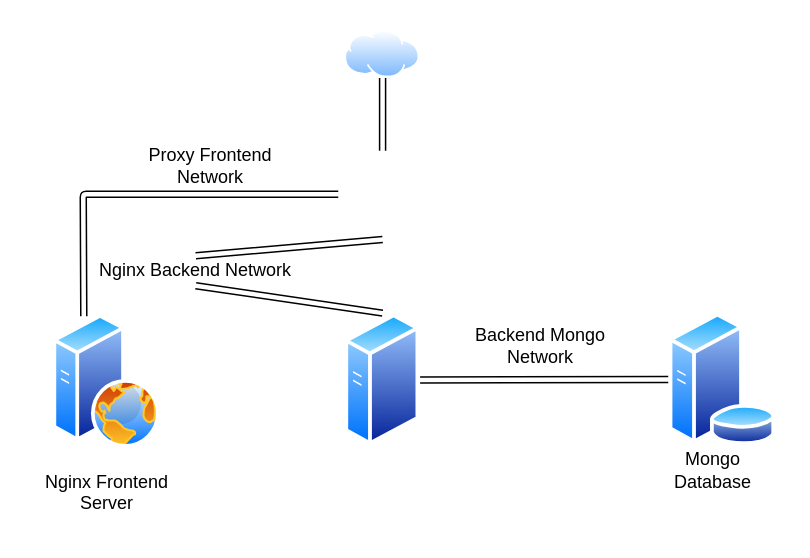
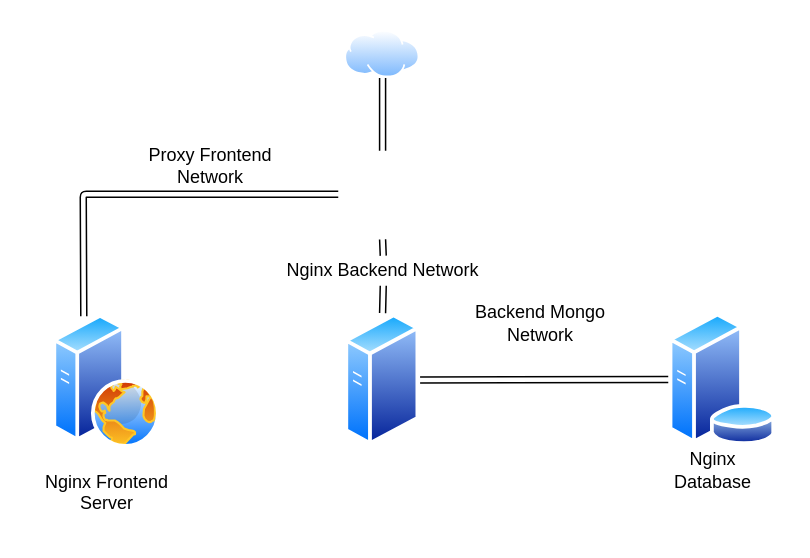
  <mxCell id="0" />
  <mxCell id="1" parent="0" />
  <mxCell id="2" value="" style="aspect=fixed;perimeter=ellipsePerimeter;html=1;align=center;shadow=0;dashed=0;spacingTop=3;image;image=img/lib/active_directory/web_server.svg;" vertex="1" parent="1"><mxGeometry x="35" y="209.12" width="71.43" height="89.29" as="geometry" /></mxCell>
  <mxCell id="3" value="" style="aspect=fixed;perimeter=ellipsePerimeter;html=1;align=center;shadow=0;dashed=0;spacingTop=3;image;image=img/lib/active_directory/database_server.svg;" vertex="1" parent="1"><mxGeometry x="445" y="208.24" width="72.5" height="88.41" as="geometry" /></mxCell>
  <mxCell id="4" value="" style="aspect=fixed;perimeter=ellipsePerimeter;html=1;align=center;shadow=0;dashed=0;spacingTop=3;image;image=img/lib/active_directory/generic_server.svg;" vertex="1" parent="1"><mxGeometry x="229.56" y="208.24" width="50" height="89.29" as="geometry" /></mxCell>
  <mxCell id="5" value="" style="shape=image;html=1;verticalAlign=top;verticalLabelPosition=bottom;labelBackgroundColor=#ffffff;imageAspect=0;aspect=fixed;image=https://cdn4.iconfinder.com/data/icons/logos-brands-5/24/nginx-128.png" vertex="1" parent="1"><mxGeometry x="225" y="100" width="59.12" height="59.12" as="geometry" /></mxCell>
  <mxCell id="6" value="" style="shape=link;html=1;exitX=0.5;exitY=1;exitDx=0;exitDy=0;entryX=0.5;entryY=0;entryDx=0;entryDy=0;" edge="1" parent="1" source="12" target="4"><mxGeometry width="100" relative="1" as="geometry"><mxPoint x="265" y="240" as="sourcePoint" /><mxPoint x="365" y="240" as="targetPoint" /></mxGeometry></mxCell>
  <mxCell id="7" value="" style="shape=link;html=1;exitX=0.285;exitY=0.014;exitDx=0;exitDy=0;exitPerimeter=0;" edge="1" parent="1" source="2"><mxGeometry width="100" relative="1" as="geometry"><mxPoint x="125" y="128.97" as="sourcePoint" /><mxPoint x="225" y="129" as="targetPoint" /><Array as="points"><mxPoint x="55" y="129" /></Array></mxGeometry></mxCell>
  <mxCell id="8" value="" style="shape=link;html=1;exitX=1;exitY=0.5;exitDx=0;exitDy=0;entryX=0;entryY=0.5;entryDx=0;entryDy=0;" edge="1" parent="1" source="4" target="3"><mxGeometry width="100" relative="1" as="geometry"><mxPoint x="195" y="180" as="sourcePoint" /><mxPoint x="295" y="180" as="targetPoint" /><Array as="points" /></mxGeometry></mxCell>
  <mxCell id="9" value="" style="shape=link;html=1;exitX=0.5;exitY=0;exitDx=0;exitDy=0;entryX=0.5;entryY=1;entryDx=0;entryDy=0;" edge="1" parent="1" source="5" target="10"><mxGeometry width="100" relative="1" as="geometry"><mxPoint x="195" y="220" as="sourcePoint" /><mxPoint x="255" y="50" as="targetPoint" /></mxGeometry></mxCell>
  <mxCell id="10" value="" style="aspect=fixed;perimeter=ellipsePerimeter;html=1;align=center;shadow=0;dashed=0;spacingTop=3;image;image=img/lib/active_directory/internet_cloud.svg;labelBackgroundColor=white;" vertex="1" parent="1"><mxGeometry x="229.56" y="20" width="50" height="31.5" as="geometry" /></mxCell>
  <mxCell id="11" value="Proxy Frontend Network" style="text;html=1;strokeColor=none;fillColor=none;align=center;verticalAlign=middle;whiteSpace=wrap;rounded=0;shadow=0;dashed=0;labelBackgroundColor=white;" vertex="1" parent="1"><mxGeometry x="75" y="100" width="130" height="20" as="geometry" /></mxCell>
- <mxCell id="12" value="Nginx Backend Network" style="text;html=1;strokeColor=none;fillColor=none;align=center;verticalAlign=middle;whiteSpace=wrap;rounded=0;shadow=0;dashed=0;labelBackgroundColor=white;" vertex="1" parent="1"><mxGeometry x="40" y="170" width="180" height="20" as="geometry" /></mxCell>
+ <mxCell id="12" value="Nginx Backend Network" style="text;html=1;strokeColor=none;fillColor=none;align=center;verticalAlign=middle;whiteSpace=wrap;rounded=0;shadow=0;dashed=0;labelBackgroundColor=white;" vertex="1" parent="1"><mxGeometry x="165" y="170" width="180" height="20" as="geometry" /></mxCell>
  <mxCell id="13" value="" style="shape=link;html=1;exitX=0.5;exitY=1;exitDx=0;exitDy=0;entryX=0.5;entryY=0;entryDx=0;entryDy=0;" edge="1" parent="1" source="5" target="12"><mxGeometry width="100" relative="1" as="geometry"><mxPoint x="254.56" y="159.12" as="sourcePoint" /><mxPoint x="254.56" y="208.24" as="targetPoint" /></mxGeometry></mxCell>
- <mxCell id="14" value="Backend Mongo Network" style="text;html=1;strokeColor=none;fillColor=none;align=center;verticalAlign=middle;whiteSpace=wrap;rounded=0;shadow=0;dashed=0;labelBackgroundColor=white;" vertex="1" parent="1"><mxGeometry x="295" y="220" width="130" height="20" as="geometry" /></mxCell>
+ <mxCell id="14" value="Backend Mongo Network" style="text;html=1;strokeColor=none;fillColor=none;align=center;verticalAlign=middle;whiteSpace=wrap;rounded=0;shadow=0;dashed=0;labelBackgroundColor=white;" vertex="1" parent="1"><mxGeometry x="295" y="205" width="130" height="20" as="geometry" /></mxCell>
  <mxCell id="15" value="&lt;div&gt;Nginx Frontend Server&lt;/div&gt;&lt;div&gt;&lt;br&gt;&lt;/div&gt;" style="text;html=1;strokeColor=none;fillColor=none;align=center;verticalAlign=middle;whiteSpace=wrap;rounded=0;shadow=0;dashed=0;labelBackgroundColor=white;" vertex="1" parent="1"><mxGeometry x="20.72" y="320" width="100" height="30" as="geometry" /></mxCell>
- <mxCell id="16" value="Mongo Database" style="text;html=1;strokeColor=none;fillColor=none;align=center;verticalAlign=middle;whiteSpace=wrap;rounded=0;shadow=0;dashed=0;labelBackgroundColor=white;" vertex="1" parent="1"><mxGeometry x="435" y="296.65" width="80" height="33.35" as="geometry" /></mxCell>
+ <mxCell id="16" value="Nginx Database" style="text;html=1;strokeColor=none;fillColor=none;align=center;verticalAlign=middle;whiteSpace=wrap;rounded=0;shadow=0;dashed=0;labelBackgroundColor=white;" vertex="1" parent="1"><mxGeometry x="435" y="296.65" width="80" height="33.35" as="geometry" /></mxCell>
